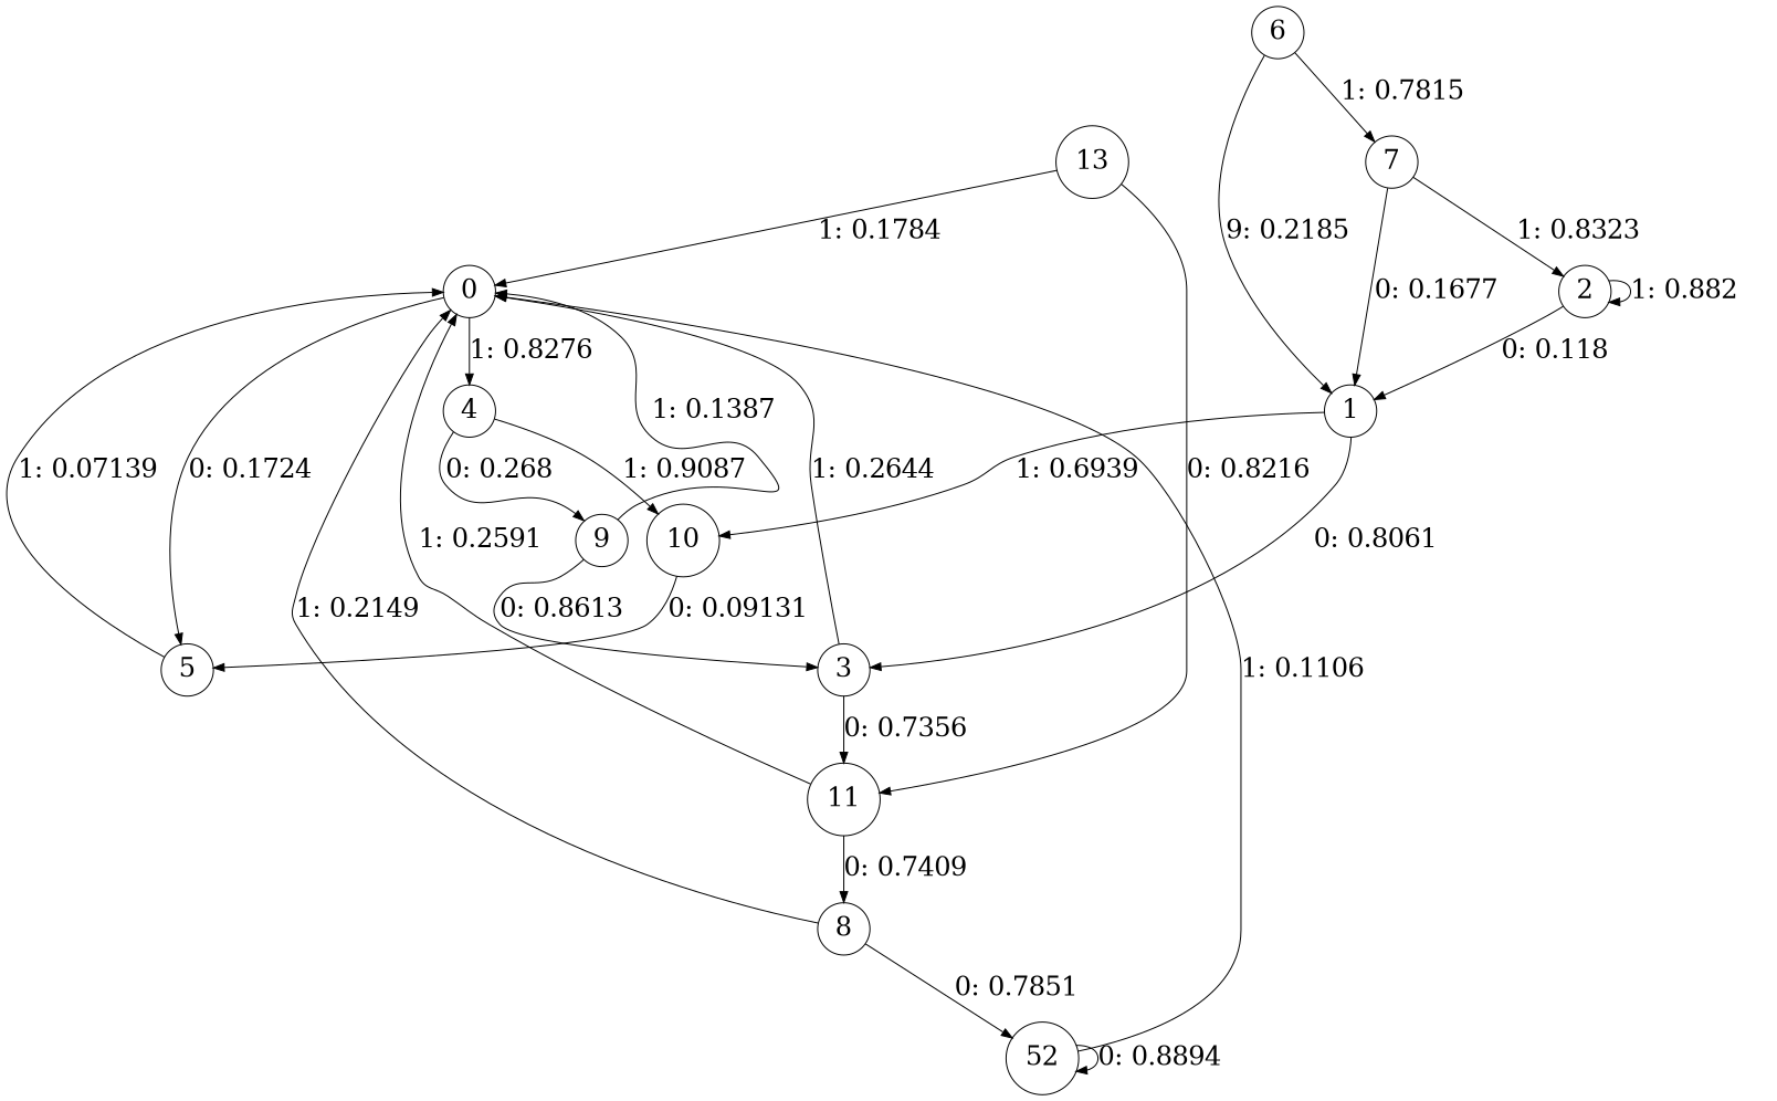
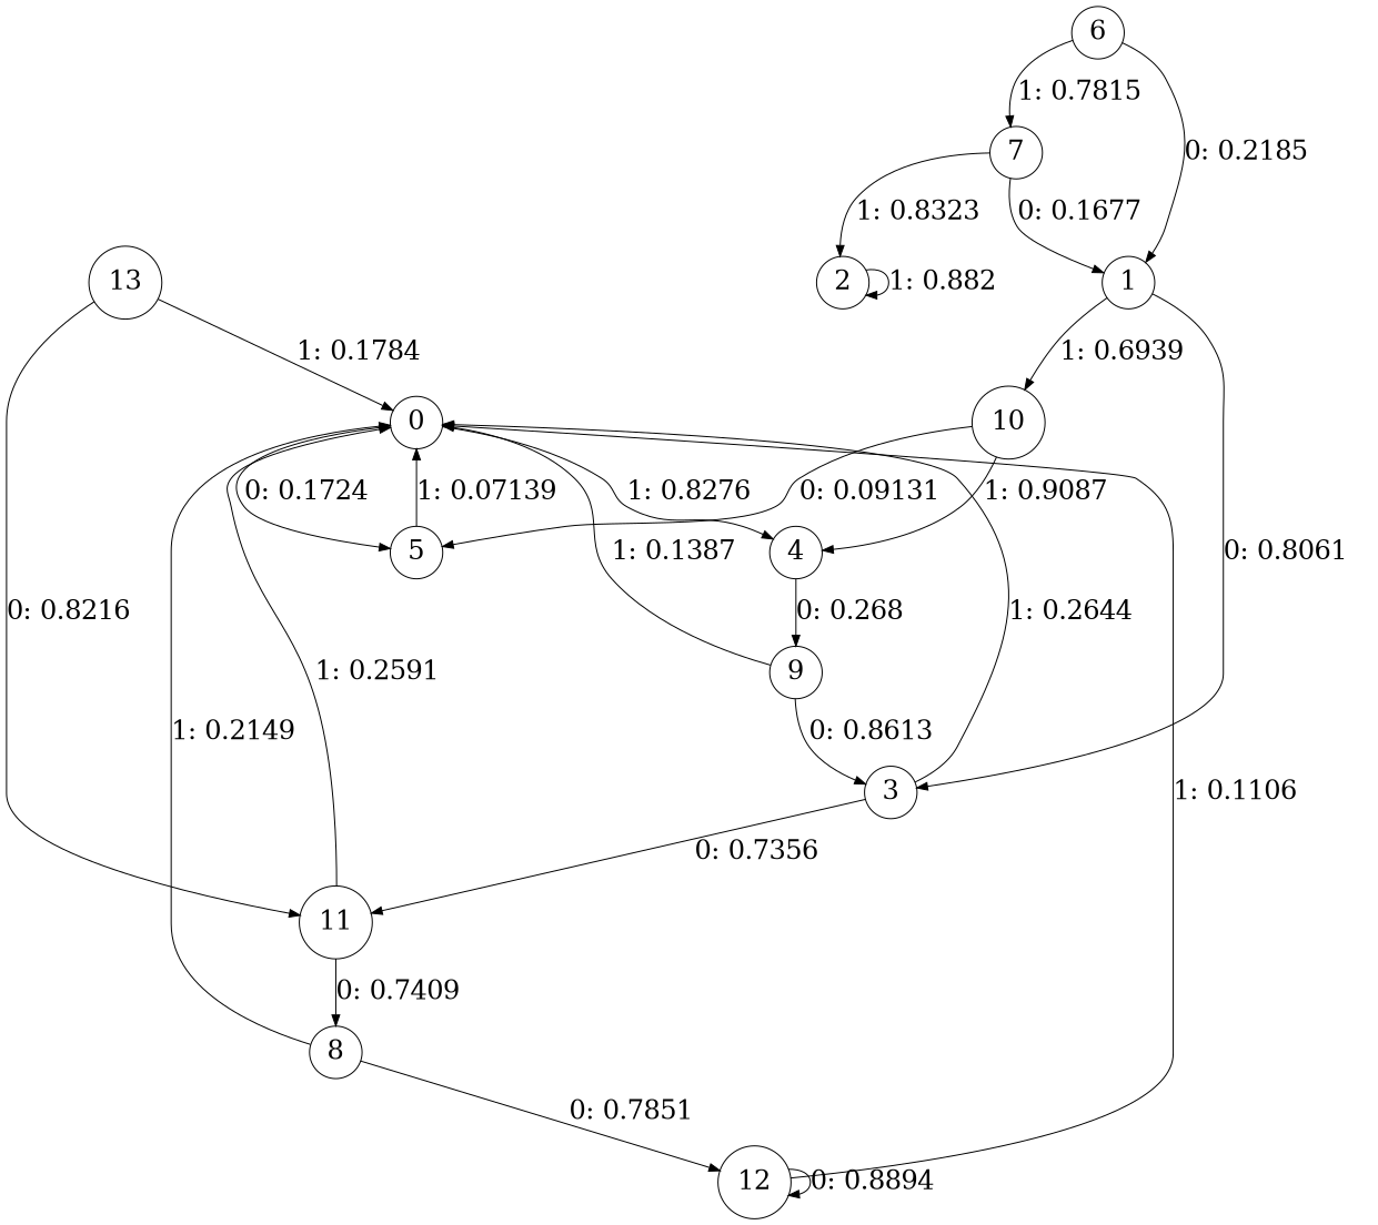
  digraph {
    node [fontsize=24 shape=circle]
    edge [fontsize=24]
    0
    5
    4
    9
    13
    11
    3
    6
    1
    7
    10
    8
    2
-   12 [label=52]
+   12
    0 -> 5 [label="0: 0.1724   "]
    0 -> 4 [label="1: 0.8276   "]
    5 -> 0 [label="1: 0.07139  "]
    4 -> 9 [label="0: 0.268    "]
    9 -> 0 [label="1: 0.1387   "]
    9 -> 3 [label="0: 0.8613   "]
    13 -> 0 [label="1: 0.1784   "]
    13 -> 11 [label="0: 0.8216   "]
    11 -> 0 [label="1: 0.2591   "]
    11 -> 8 [label="0: 0.7409   "]
    3 -> 0 [label="1: 0.2644   "]
    3 -> 11 [label="0: 0.7356   "]
-   6 -> 1 [label="9: 0.2185   "]
+   6 -> 1 [label="0: 0.2185   "]
    6 -> 7 [label="1: 0.7815   "]
    1 -> 3 [label="0: 0.8061   "]
    1 -> 10 [label="1: 0.6939   "]
    7 -> 1 [label="0: 0.1677   "]
    7 -> 2 [label="1: 0.8323   "]
    10 -> 5 [label="0: 0.09131  "]
-   4 -> 10 [label="1: 0.9087   "]
+   10 -> 4 [label="1: 0.9087   "]
    8 -> 0 [label="1: 0.2149   "]
    8 -> 12 [label="0: 0.7851   "]
-   2 -> 1 [label="0: 0.118    "]
    2 -> 2 [label="1: 0.882    "]
    12 -> 0 [label="1: 0.1106   "]
    12 -> 12 [label="0: 0.8894   "]
  }
